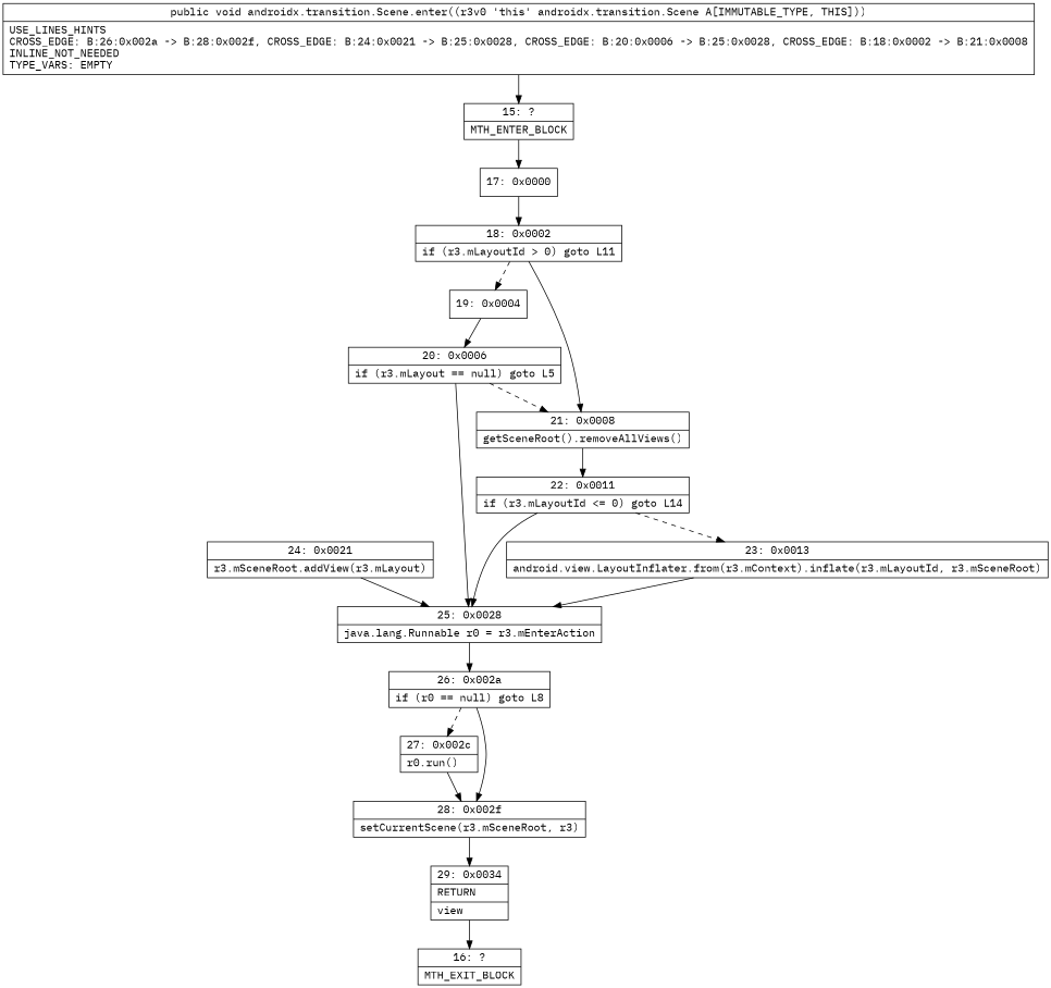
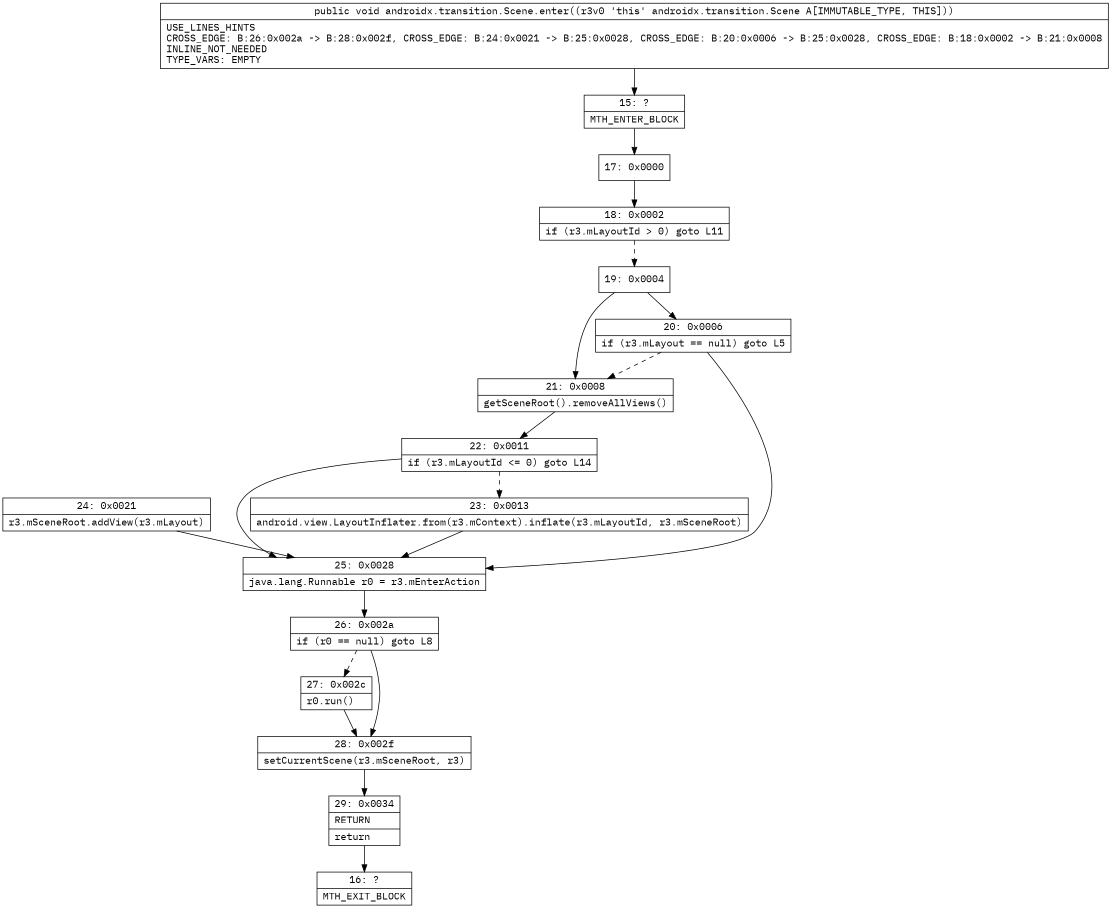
  digraph {
    fontname="IBM Plex Mono"
    node [fontname="IBM Plex Mono" shape=record]
    edge [fontname="IBM Plex Mono"]
    n1 [label="{15\:\ ?|MTH_ENTER_BLOCK\l}"]
    n2 [label="{17\:\ 0x0000}"]
    n3 [label="{18\:\ 0x0002|if (r3.mLayoutId \> 0) goto L11\l}"]
    n4 [label="{19\:\ 0x0004}"]
    n5 [label="{21\:\ 0x0008|getSceneRoot().removeAllViews()\l}"]
    n6 [label="{20\:\ 0x0006|if (r3.mLayout == null) goto L5\l}"]
    n7 [label="{22\:\ 0x0011|if (r3.mLayoutId \<= 0) goto L14\l}"]
    n8 [label="{25\:\ 0x0028|java.lang.Runnable r0 = r3.mEnterAction\l}"]
    n9 [label="{26\:\ 0x002a|if (r0 == null) goto L8\l}"]
    n10 [label="{27\:\ 0x002c|r0.run()\l}"]
    n11 [label="{28\:\ 0x002f|setCurrentScene(r3.mSceneRoot, r3)\l}"]
-   n12 [label="{29\:\ 0x0034|RETURN\l|view\l}"]
+   n12 [label="{29\:\ 0x0034|RETURN\l|return\l}"]
    n13 [label="{16\:\ ?|MTH_EXIT_BLOCK\l}"]
    n14 [label="{23\:\ 0x0013|android.view.LayoutInflater.from(r3.mContext).inflate(r3.mLayoutId, r3.mSceneRoot)\l}"]
    n15 [label="{24\:\ 0x0021|r3.mSceneRoot.addView(r3.mLayout)\l}"]
    n16 [label="{public void androidx.transition.Scene.enter((r3v0 'this' androidx.transition.Scene A[IMMUTABLE_TYPE, THIS]))  | USE_LINES_HINTS\lCROSS_EDGE: B:26:0x002a \-\> B:28:0x002f, CROSS_EDGE: B:24:0x0021 \-\> B:25:0x0028, CROSS_EDGE: B:20:0x0006 \-\> B:25:0x0028, CROSS_EDGE: B:18:0x0002 \-\> B:21:0x0008\lINLINE_NOT_NEEDED\lTYPE_VARS: EMPTY\l}"]
    n1 -> n2
    n2 -> n3
    n3 -> n4 [style=dashed]
-   n3 -> n5
+   n4 -> n5
    n4 -> n6
    n5 -> n7
    n6 -> n5 [style=dashed]
    n6 -> n8
    n7 -> n8
    n7 -> n14 [style=dashed]
    n8 -> n9
    n9 -> n10 [style=dashed]
    n9 -> n11
    n10 -> n11
    n11 -> n12
    n12 -> n13
    n14 -> n8
    n15 -> n8
    n16 -> n1
  }
